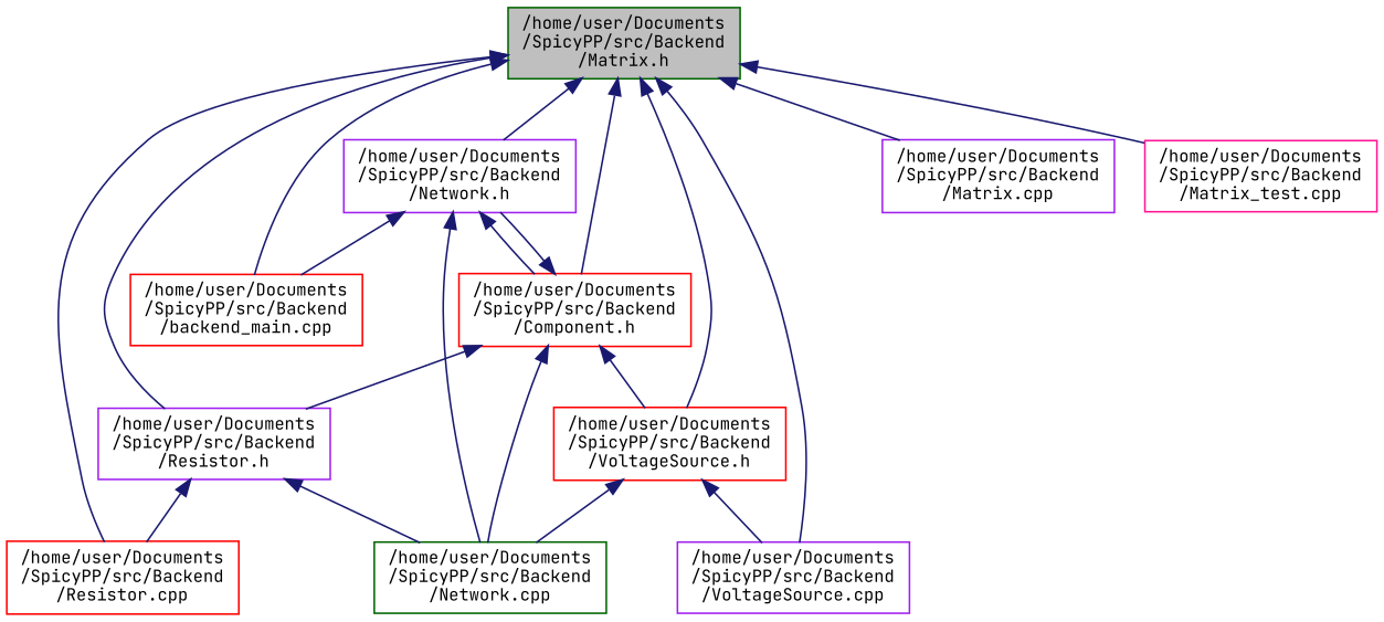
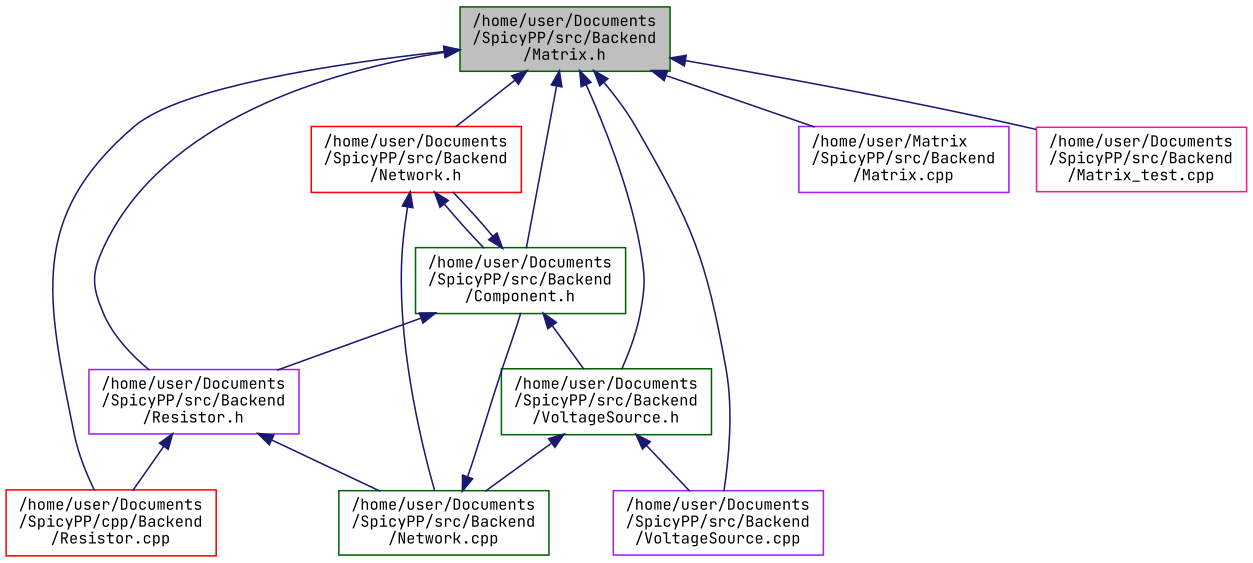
  digraph {
    fontname="JetBrains Mono"
    node [color=red fillcolor=white fontname="JetBrains Mono" fontsize=10 shape=record style=filled]
    edge [color=midnightblue dir=back fontname="JetBrains Mono" fontsize=10 labelfontname=Helvetica labelfontsize=10 style=solid]
    n1 [color=darkgreen fillcolor=grey75 fontcolor=black height=0.2 label="/home/user/Documents\l/SpicyPP/src/Backend\l/Matrix.h" width=0.4]
-   n2 [height=0.2 label="/home/user/Documents\l/SpicyPP/src/Backend\l/backend_main.cpp" width=0.4]
-   n3 [color=purple height=0.2 label="/home/user/Documents\l/SpicyPP/src/Backend\l/Network.h" width=0.4]
-   n4 [height=0.2 label="/home/user/Documents\l/SpicyPP/src/Backend\l/Component.h" width=0.4]
+   n3 [height=0.2 label="/home/user/Documents\l/SpicyPP/src/Backend\l/Network.h" width=0.4]
+   n4 [color=darkgreen height=0.2 label="/home/user/Documents\l/SpicyPP/src/Backend\l/Component.h" width=0.4]
    n5 [color=purple height=0.2 label="/home/user/Documents\l/SpicyPP/src/Backend\l/Resistor.h" width=0.4]
-   n6 [height=0.2 label="/home/user/Documents\l/SpicyPP/src/Backend\l/Resistor.cpp" width=0.4]
-   n7 [height=0.2 label="/home/user/Documents\l/SpicyPP/src/Backend\l/VoltageSource.h" width=0.4]
+   n6 [height=0.2 label="/home/user/Documents\l/SpicyPP/cpp/Backend\l/Resistor.cpp" width=0.4]
+   n7 [color=darkgreen height=0.2 label="/home/user/Documents\l/SpicyPP/src/Backend\l/VoltageSource.h" width=0.4]
    n8 [color=purple height=0.2 label="/home/user/Documents\l/SpicyPP/src/Backend\l/VoltageSource.cpp" width=0.4]
-   n9 [color=purple height=0.2 label="/home/user/Documents\l/SpicyPP/src/Backend\l/Matrix.cpp" width=0.4]
+   n9 [color=purple height=0.2 label="/home/user/Matrix\l/SpicyPP/src/Backend\l/Matrix.cpp" width=0.4]
    n10 [color=deeppink height=0.2 label="/home/user/Documents\l/SpicyPP/src/Backend\l/Matrix_test.cpp" width=0.4]
    n11 [color=darkgreen height=0.2 label="/home/user/Documents\l/SpicyPP/src/Backend\l/Network.cpp" width=0.4]
-   n1 -> n2
    n1 -> n3
    n1 -> n4
    n1 -> n5
    n1 -> n6
    n1 -> n7
    n1 -> n8
    n1 -> n9
    n1 -> n10
-   n3 -> n2
    n3 -> n4
    n3 -> n11
    n4 -> n3
    n4 -> n5
    n4 -> n7
-   n4 -> n11
+   n11 -> n4
    n5 -> n6
    n5 -> n11
    n7 -> n8
    n7 -> n11
  }
